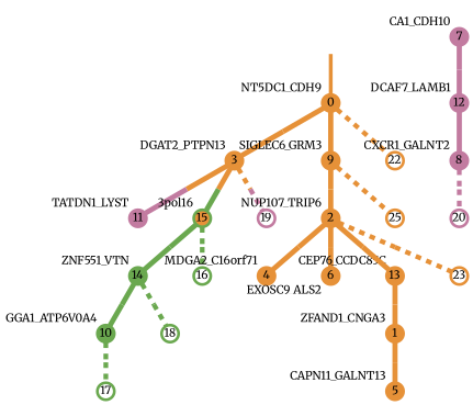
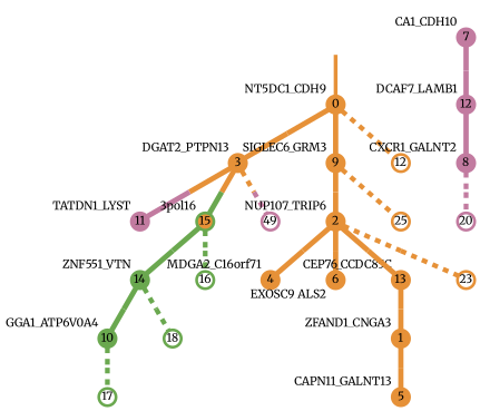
  strict digraph {
    fontname=Merriweather
    forcelabels=true
    nodesep=0.7
    rankdir=TB
    ranksep=0.6
    splines=false
    node [color="#e69138ff" fillcolor="#e69138ff" fixedsize=true fontname=Merriweather fontsize="12pt" penwidth=3 shape=circle style=filled]
    edge [arrowsize=0 color="#e69138ff;0.5:#e69138ff" fontname=Merriweather minlen=1.0128755569458008 penwidth=5.5 style=solid]
    0 [height=0.25 xlabel=NT5DC1_CDH9]
    3 [height=0.25 xlabel=DGAT2_PTPN13]
    9 [height=0.25 xlabel=SIGLEC6_GRM3]
-   22 [height=0.25 style=solid]
+   22 [height=0.25 style=solid label=12]
    11 [color="#c27ba0ff" fillcolor="#c27ba0ff" height=0.25 xlabel=TATDN1_LYST]
    15 [color="#6aa84fff" height=0.25 xlabel="3pol16"]
-   19 [color="#c27ba0ff" fillcolor="#c27ba0ff" height=0.25 style=solid]
+   19 [color="#c27ba0ff" fillcolor="#c27ba0ff" height=0.25 style=solid label=49]
    2 [height=0.25 xlabel=NUP107_TRIP6]
    n9 [height=0.25 label=25 style=solid]
    14 [color="#6aa84fff" fillcolor="#6aa84fff" height=0.25 xlabel=ZNF551_VTN]
    16 [color="#6aa84fff" fillcolor="#6aa84fff" height=0.25 style=solid]
    4 [height=0.25 xlabel=MDGA2_C16orf71]
    6 [height=0.25 xlabel=EXOSC9_ALS2]
    13 [height=0.25 xlabel=CEP76_CCDC85C]
    23 [height=0.25 style=solid]
    1 [height=0.25 xlabel=ZFAND1_CNGA3]
    5 [height=0.25 xlabel=CAPN11_GALNT13]
    7 [color="#c27ba0ff" fillcolor="#c27ba0ff" height=0.25 xlabel=CA1_CDH10]
    12 [color="#c27ba0ff" fillcolor="#c27ba0ff" height=0.25 xlabel=DCAF7_LAMB1]
    10 [color="#6aa84fff" fillcolor="#6aa84fff" height=0.25 xlabel=GGA1_ATP6V0A4]
    18 [color="#6aa84fff" fillcolor="#6aa84fff" height=0.25 style=solid]
    8 [color="#c27ba0ff" fillcolor="#c27ba0ff" height=0.25 xlabel=CXCR1_GALNT2]
    20 [color="#c27ba0ff" fillcolor="#c27ba0ff" height=0.25 style=solid]
    17 [color="#6aa84fff" fillcolor="#6aa84fff" height=0.25 style=solid]
    normal [style=invis xlabel=NT5DC1_CDH9 color="" fillcolor="" fixedsize="" fontsize="" shape=""]
    0 -> 3 [minlen=1.0]
    0 -> 9 [minlen=1.0]
    0 -> 22 [penwidth=5 style=dashed]
    3 -> 11 [color="#e69138ff;0.5:#c27ba0ff" minlen=1.0343347787857056]
    3 -> 15 [color="#e69138ff;0.5:#6aa84fff"]
    3 -> 19 [color="#e69138ff;0.5:#c27ba0ff" penwidth=5 style=dashed]
    9 -> 2 [minlen=1.442060112953186]
    9 -> n9 [penwidth=5 style=dashed]
    15 -> 14 [color="#6aa84fff;0.5:#6aa84fff" minlen=1.0257511138916016]
    15 -> 16 [color="#6aa84fff;0.5:#6aa84fff" penwidth=5 style=dashed]
    2 -> 4 [minlen=1.2789700031280518]
    2 -> 6 [minlen=1.1030043363571167]
    2 -> 13 [minlen=1.0257511138916016]
    2 -> 23 [penwidth=5 style=dashed]
    14 -> 10 [color="#6aa84fff;0.5:#6aa84fff" minlen=1.0472103357315063]
    14 -> 18 [color="#6aa84fff;0.5:#6aa84fff" penwidth=5 style=dashed]
    13 -> 1 [minlen=1.0]
    1 -> 5 [minlen=1.0]
    7 -> 12 [color="#c27ba0ff;0.5:#c27ba0ff" minlen=1.0300428867340088]
    12 -> 8 [color="#c27ba0ff;0.5:#c27ba0ff" minlen=1.0729613304138184]
    10 -> 17 [color="#6aa84fff;0.5:#6aa84fff" penwidth=5 style=dashed]
    8 -> 20 [color="#c27ba0ff;0.5:#c27ba0ff" penwidth=5 style=dashed]
    normal -> 0 [color="#e69138ff" penwidth=4 minlen=""]
  }
